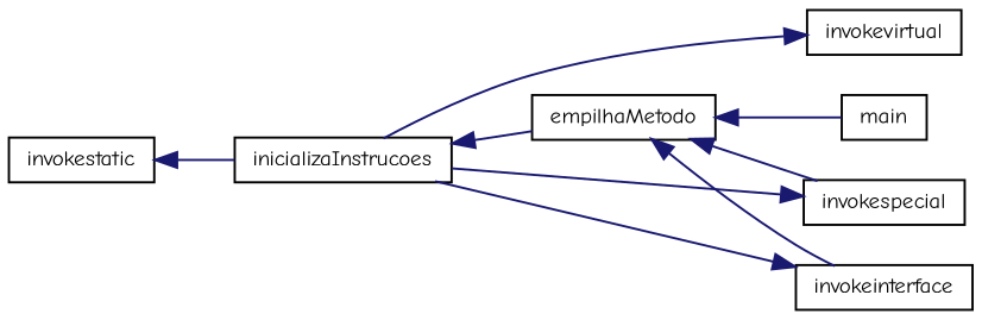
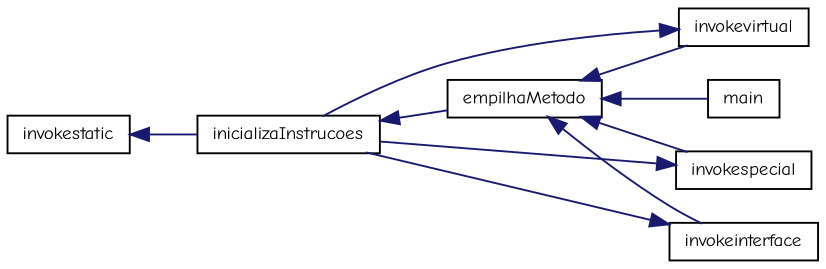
  digraph {
    fontname="Comic Neue"
    rankdir=LR
    node [color=black fillcolor=white fontname="Comic Neue" fontsize=10 shape=record style=filled]
    edge [color=midnightblue dir=back fontname="Comic Neue" fontsize=10 labelfontname=Helvetica labelfontsize=10 style=solid]
    n1 [height=0.2 label=inicializaInstrucoes width=0.4]
    n2 [height=0.2 label=empilhaMetodo width=0.4]
    n3 [height=0.2 label=invokevirtual width=0.4]
    n4 [height=0.2 label=invokespecial width=0.4]
    n5 [height=0.2 label=invokeinterface width=0.4]
    n6 [height=0.2 label=main width=0.4]
    n7 [height=0.2 label=invokestatic width=0.4]
    n1 -> n2
+   n2 -> n3
    n2 -> n4
    n2 -> n5
    n2 -> n6
    n3 -> n1
    n4 -> n1
    n5 -> n1
    n7 -> n1
  }
